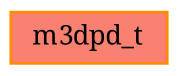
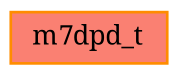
  digraph {
    rankdir=LR
    fontname="Noto Serif"
-   n1 [color=darkorange fillcolor=salmon fontname="Noto Serif" fontsize=10 height=0.2 label=m3dpd_t shape=record style=filled width=0.4]
+   n1 [color=darkorange fillcolor=salmon fontname="Noto Serif" fontsize=10 height=0.2 label=m7dpd_t shape=record style=filled width=0.4]
  }
